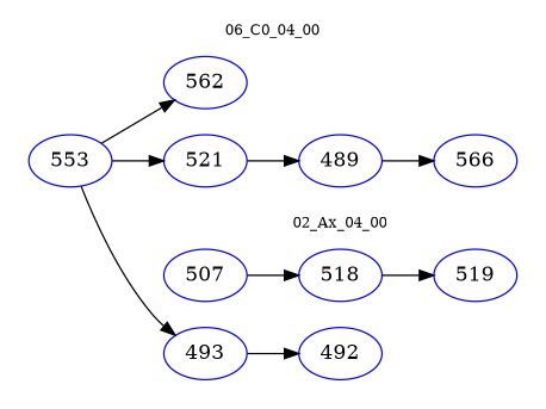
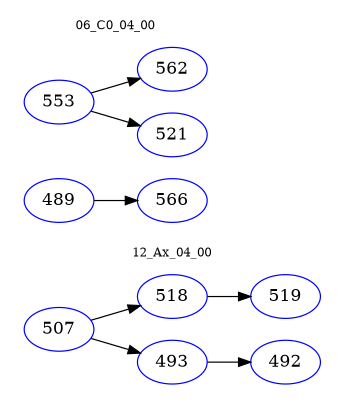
  digraph {
    rankdir=LR
    node [color=blue]
    edge [color=black]
    n1 [label=507]
    n2 [label=493]
    n3 [label=518]
    n4 [label=492]
    n5 [label=519]
    n6 [label=553]
    n7 [label=521]
    n8 [label=562]
    n9 [label=489]
    n10 [label=566]
    subgraph cluster_1 {
      color=white
      fontsize=10
-     label="02_Ax_04_00"
+     label="12_Ax_04_00"
      n1
      n2
      n3
      n4
      n5
    }
    subgraph cluster_2 {
      color=white
      fontsize=10
      label="06_C0_04_00"
      n6
      n7
      n8
      n9
      n10
    }
-   n6 -> n2
+   n1 -> n2
    n1 -> n3
    n2 -> n4
    n3 -> n5
    n6 -> n7
    n6 -> n8
-   n7 -> n9
    n9 -> n10
  }
